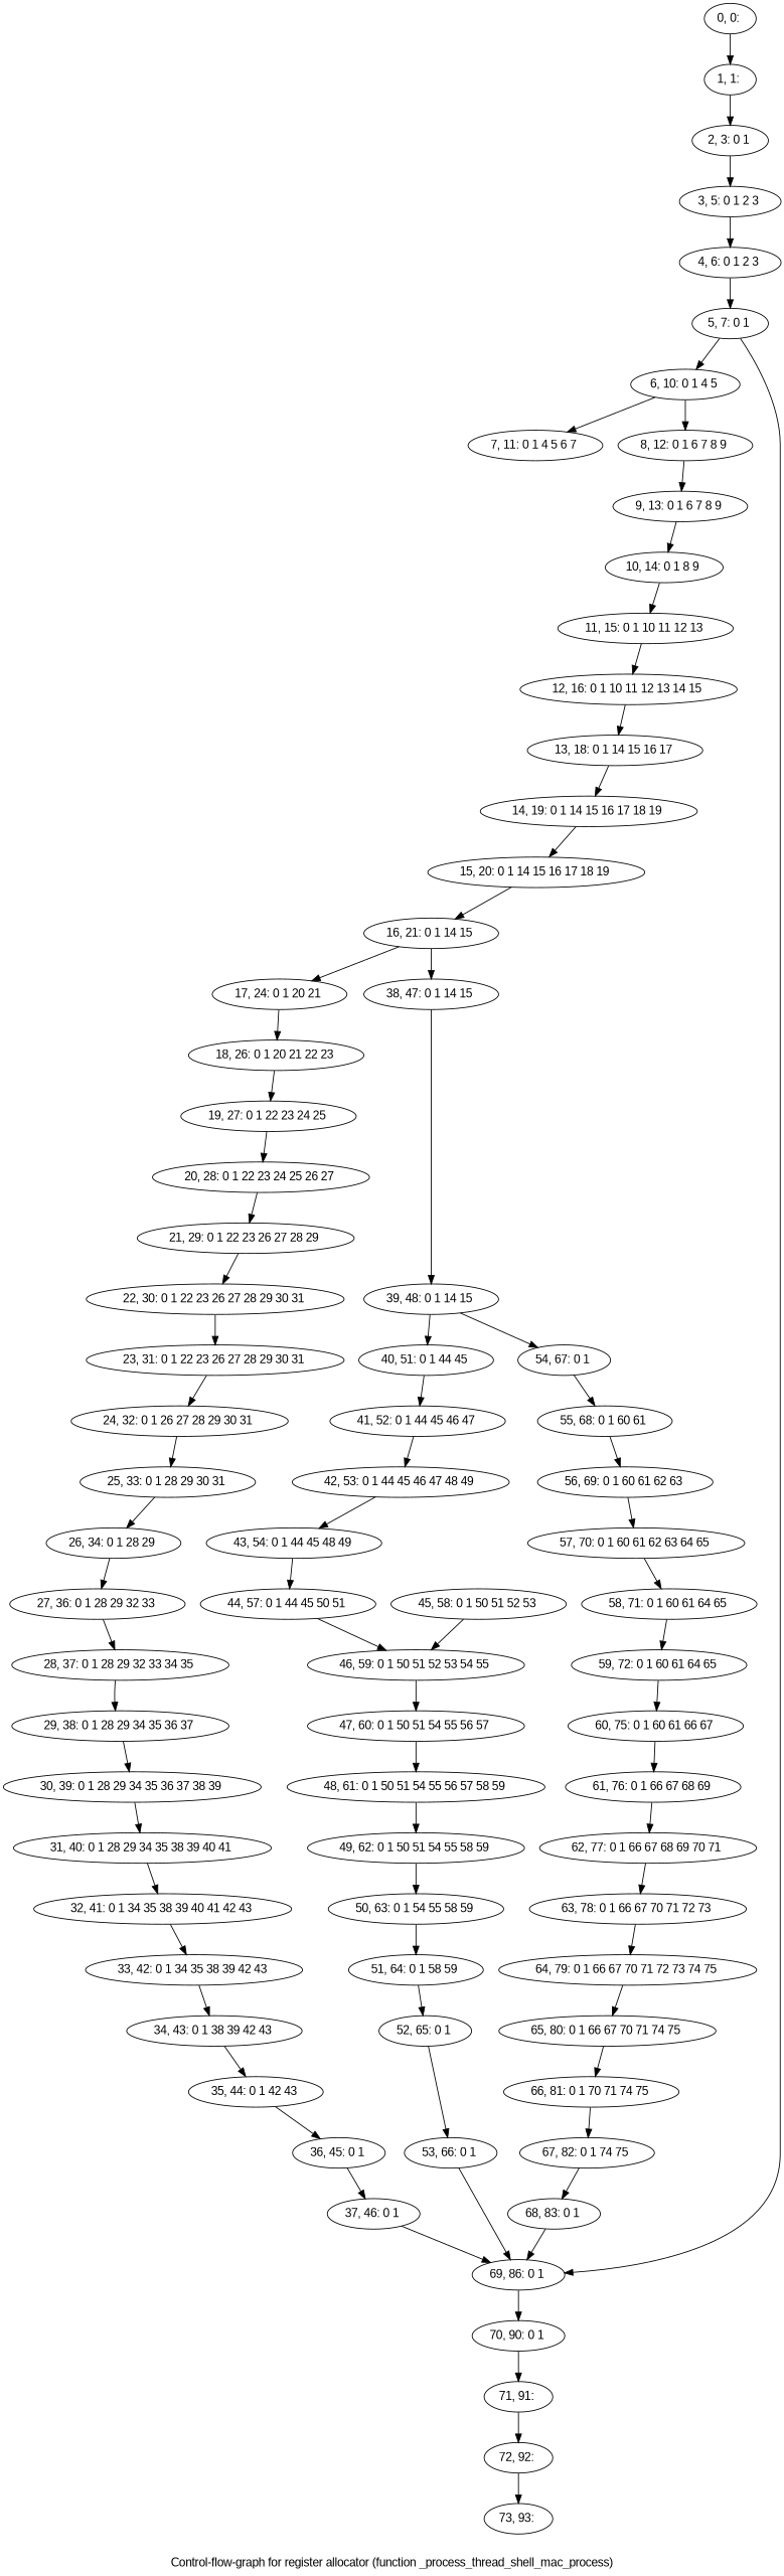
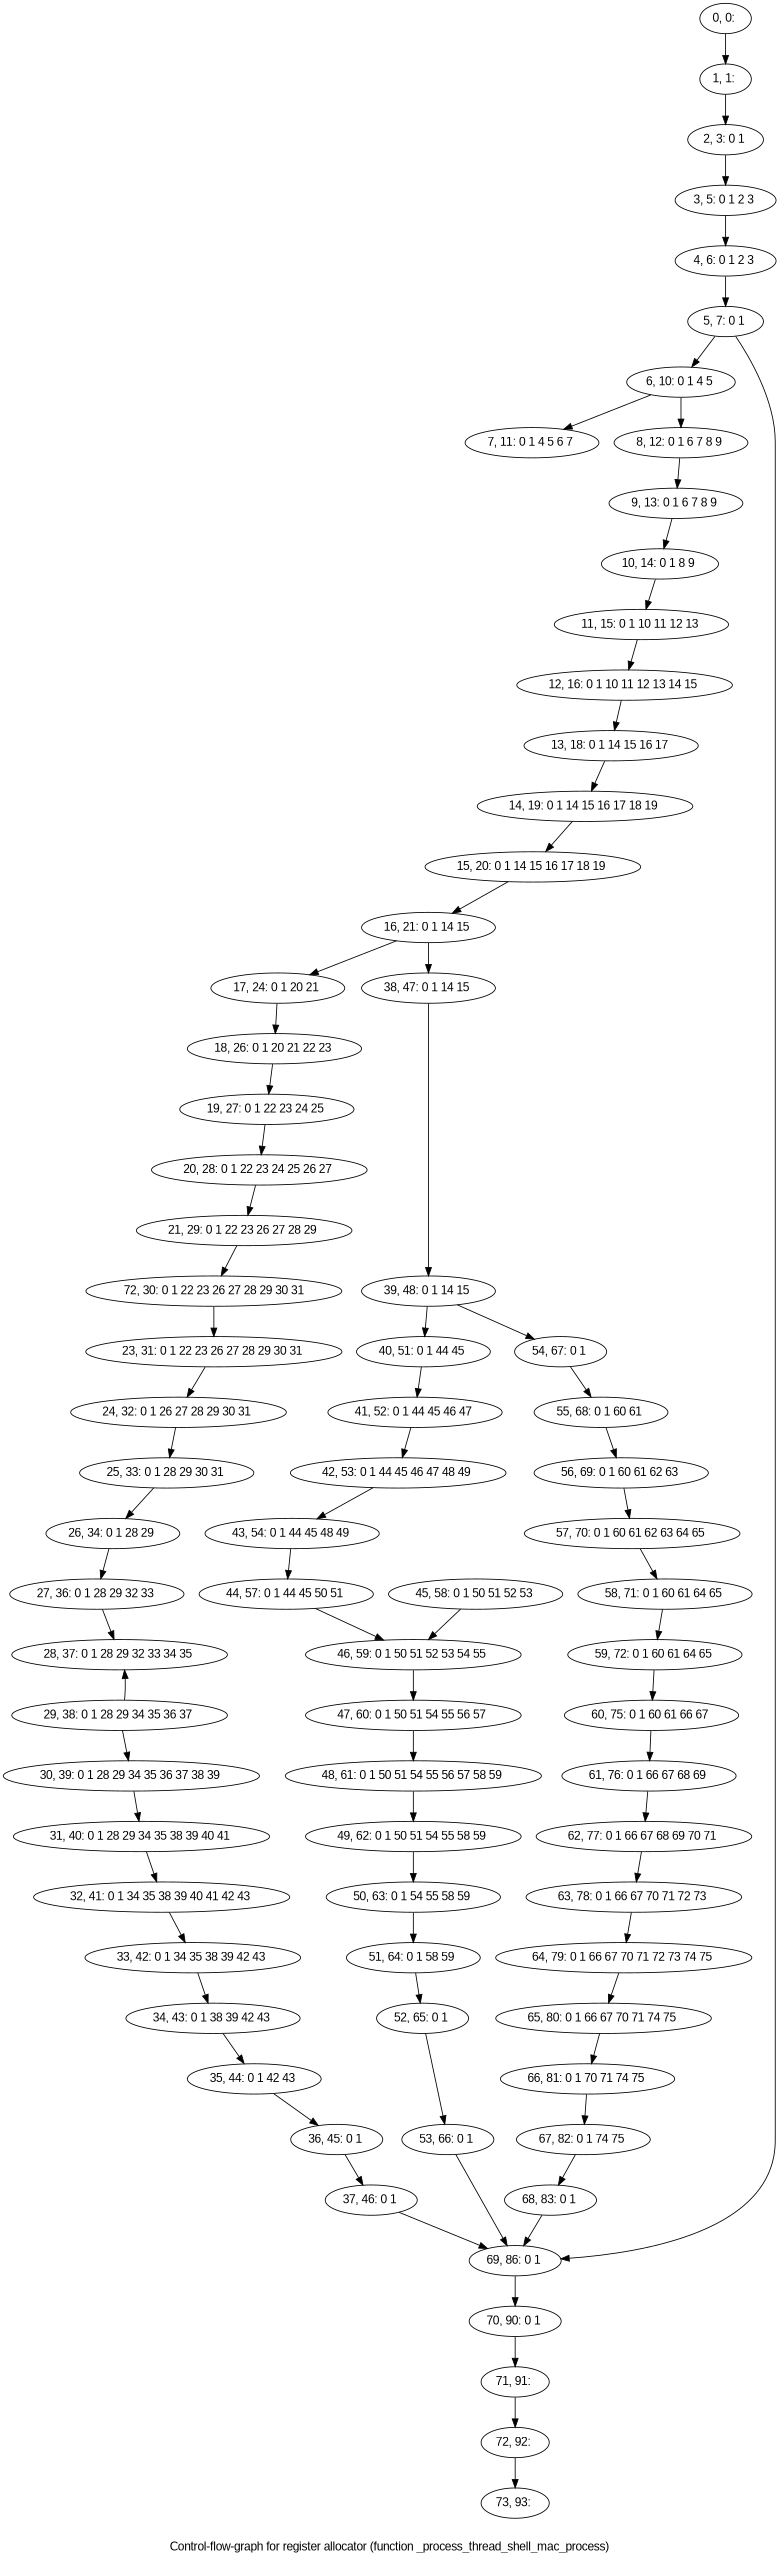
  digraph {
    fontname="Liberation Sans"
    label="Control-flow-graph for register allocator (function _process_thread_shell_mac_process)"
    node [fontname="Liberation Sans"]
    edge [fontname="Liberation Sans"]
    n1 [label="0, 0: "]
    n2 [label="1, 1: "]
    n3 [label="2, 3: 0 1 "]
    n4 [label="3, 5: 0 1 2 3 "]
    n5 [label="4, 6: 0 1 2 3 "]
    n6 [label="5, 7: 0 1 "]
    n7 [label="6, 10: 0 1 4 5 "]
    n8 [label="69, 86: 0 1 "]
    n9 [label="7, 11: 0 1 4 5 6 7 "]
    n10 [label="8, 12: 0 1 6 7 8 9 "]
    n11 [label="70, 90: 0 1 "]
    n12 [label="9, 13: 0 1 6 7 8 9 "]
    n13 [label="10, 14: 0 1 8 9 "]
    n14 [label="11, 15: 0 1 10 11 12 13 "]
    n15 [label="12, 16: 0 1 10 11 12 13 14 15 "]
    n16 [label="13, 18: 0 1 14 15 16 17 "]
    n17 [label="14, 19: 0 1 14 15 16 17 18 19 "]
    n18 [label="15, 20: 0 1 14 15 16 17 18 19 "]
    n19 [label="16, 21: 0 1 14 15 "]
    n20 [label="17, 24: 0 1 20 21 "]
    n21 [label="38, 47: 0 1 14 15 "]
    n22 [label="18, 26: 0 1 20 21 22 23 "]
    n23 [label="39, 48: 0 1 14 15 "]
    n24 [label="19, 27: 0 1 22 23 24 25 "]
    n25 [label="20, 28: 0 1 22 23 24 25 26 27 "]
    n26 [label="21, 29: 0 1 22 23 26 27 28 29 "]
-   n27 [label="22, 30: 0 1 22 23 26 27 28 29 30 31 "]
+   n27 [label="72, 30: 0 1 22 23 26 27 28 29 30 31"]
    n28 [label="23, 31: 0 1 22 23 26 27 28 29 30 31 "]
    n29 [label="24, 32: 0 1 26 27 28 29 30 31 "]
    n30 [label="25, 33: 0 1 28 29 30 31 "]
    n31 [label="26, 34: 0 1 28 29 "]
    n32 [label="27, 36: 0 1 28 29 32 33 "]
    n33 [label="28, 37: 0 1 28 29 32 33 34 35 "]
    n34 [label="29, 38: 0 1 28 29 34 35 36 37 "]
    n35 [label="30, 39: 0 1 28 29 34 35 36 37 38 39 "]
    n36 [label="31, 40: 0 1 28 29 34 35 38 39 40 41 "]
    n37 [label="32, 41: 0 1 34 35 38 39 40 41 42 43 "]
    n38 [label="33, 42: 0 1 34 35 38 39 42 43 "]
    n39 [label="34, 43: 0 1 38 39 42 43 "]
    n40 [label="35, 44: 0 1 42 43 "]
    n41 [label="36, 45: 0 1 "]
    n42 [label="37, 46: 0 1 "]
    n43 [label="40, 51: 0 1 44 45 "]
    n44 [label="54, 67: 0 1 "]
    n45 [label="41, 52: 0 1 44 45 46 47 "]
    n46 [label="55, 68: 0 1 60 61 "]
    n47 [label="42, 53: 0 1 44 45 46 47 48 49 "]
    n48 [label="43, 54: 0 1 44 45 48 49 "]
    n49 [label="44, 57: 0 1 44 45 50 51 "]
    n50 [label="46, 59: 0 1 50 51 52 53 54 55 "]
    n51 [label="45, 58: 0 1 50 51 52 53 "]
    n52 [label="47, 60: 0 1 50 51 54 55 56 57 "]
    n53 [label="48, 61: 0 1 50 51 54 55 56 57 58 59 "]
    n54 [label="49, 62: 0 1 50 51 54 55 58 59 "]
    n55 [label="50, 63: 0 1 54 55 58 59 "]
    n56 [label="51, 64: 0 1 58 59 "]
    n57 [label="52, 65: 0 1 "]
    n58 [label="53, 66: 0 1 "]
    n59 [label="56, 69: 0 1 60 61 62 63 "]
    n60 [label="57, 70: 0 1 60 61 62 63 64 65 "]
    n61 [label="58, 71: 0 1 60 61 64 65 "]
    n62 [label="59, 72: 0 1 60 61 64 65 "]
    n63 [label="60, 75: 0 1 60 61 66 67 "]
    n64 [label="61, 76: 0 1 66 67 68 69 "]
    n65 [label="62, 77: 0 1 66 67 68 69 70 71 "]
    n66 [label="63, 78: 0 1 66 67 70 71 72 73 "]
    n67 [label="64, 79: 0 1 66 67 70 71 72 73 74 75 "]
    n68 [label="65, 80: 0 1 66 67 70 71 74 75 "]
    n69 [label="66, 81: 0 1 70 71 74 75 "]
    n70 [label="67, 82: 0 1 74 75 "]
    n71 [label="68, 83: 0 1 "]
    n72 [label="71, 91: "]
    n73 [label="72, 92: "]
    n74 [label="73, 93: "]
    n1 -> n2
    n2 -> n3
    n3 -> n4
    n4 -> n5
    n5 -> n6
    n6 -> n7
    n6 -> n8
    n7 -> n9
    n7 -> n10
    n8 -> n11
    n10 -> n12
    n11 -> n72
    n12 -> n13
    n13 -> n14
    n14 -> n15
    n15 -> n16
    n16 -> n17
    n17 -> n18
    n18 -> n19
    n19 -> n20
    n19 -> n21
    n20 -> n22
    n21 -> n23
    n22 -> n24
    n23 -> n43
    n23 -> n44
    n24 -> n25
    n25 -> n26
    n26 -> n27
    n27 -> n28
    n28 -> n29
    n29 -> n30
    n30 -> n31
    n31 -> n32
    n32 -> n33
-   n33 -> n34
+   n34 -> n33
    n34 -> n35
    n35 -> n36
    n36 -> n37
    n37 -> n38
    n38 -> n39
    n39 -> n40
    n40 -> n41
    n41 -> n42
    n42 -> n8
    n43 -> n45
    n44 -> n46
    n45 -> n47
    n46 -> n59
    n47 -> n48
    n48 -> n49
    n49 -> n50
    n50 -> n52
    n51 -> n50
    n52 -> n53
    n53 -> n54
    n54 -> n55
    n55 -> n56
    n56 -> n57
    n57 -> n58
    n58 -> n8
    n59 -> n60
    n60 -> n61
    n61 -> n62
    n62 -> n63
    n63 -> n64
    n64 -> n65
    n65 -> n66
    n66 -> n67
    n67 -> n68
    n68 -> n69
    n69 -> n70
    n70 -> n71
    n71 -> n8
    n72 -> n73
    n73 -> n74
  }
